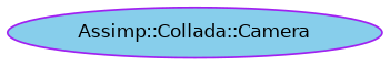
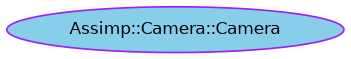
  digraph {
    rankdir=LR
-   n1 [color=purple fillcolor=skyblue fontname=Helvetica fontsize=10 height=0.2 label="Assimp::Collada::Camera" shape=ellipse style=filled width=0.4]
+   n1 [color=purple fillcolor=skyblue fontname=Helvetica fontsize=10 height=0.2 label="Assimp::Camera::Camera" shape=ellipse style=filled width=0.4]
  }
